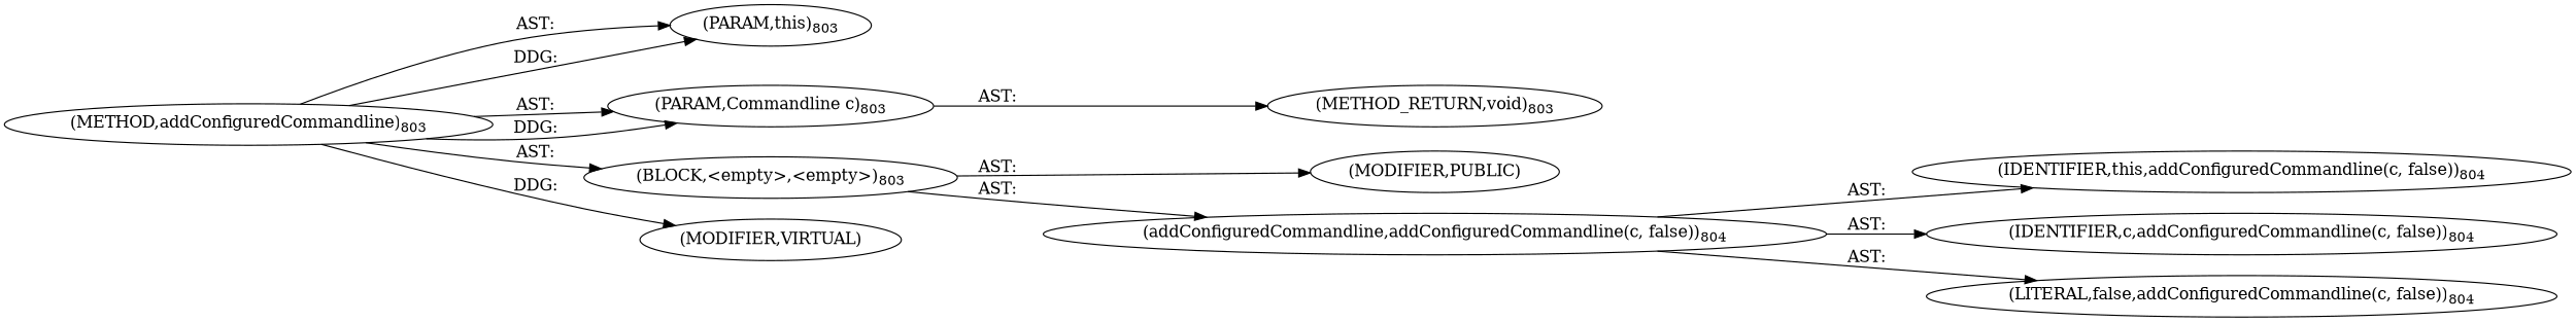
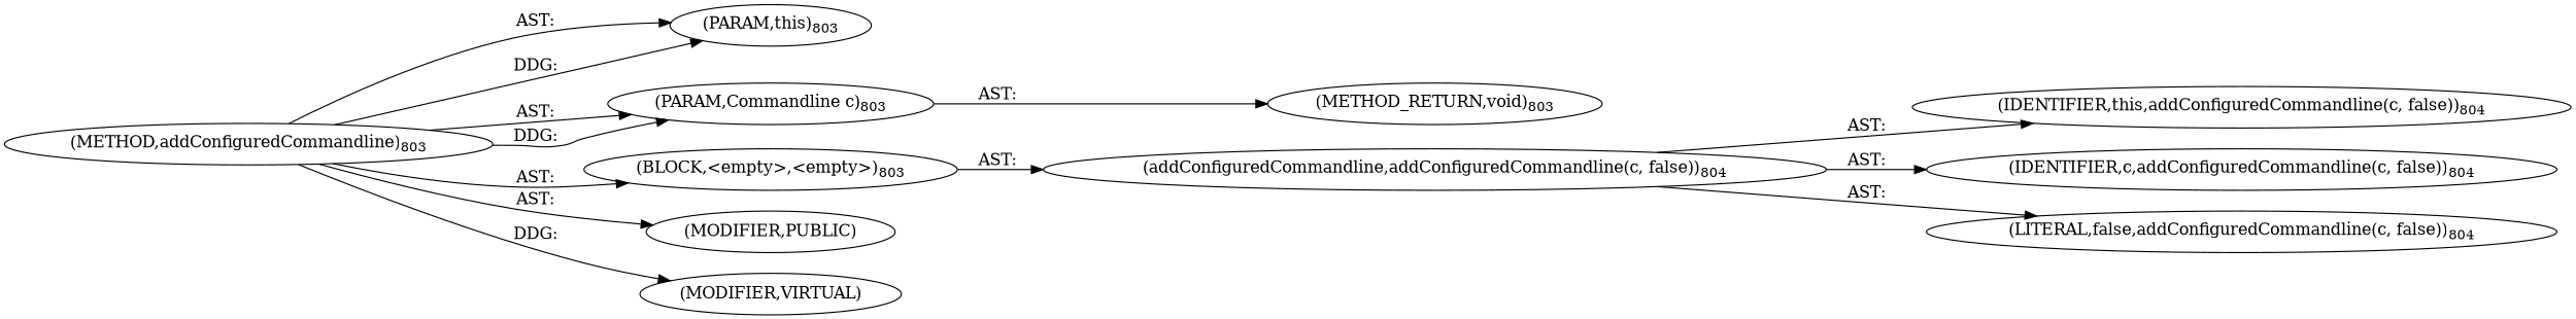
  digraph {
    rankdir=LR
    n1 [label=<(METHOD,addConfiguredCommandline)<SUB>803</SUB>>]
    n2 [label=<(PARAM,this)<SUB>803</SUB>>]
    n3 [label=<(PARAM,Commandline c)<SUB>803</SUB>>]
    n4 [label=<(BLOCK,&lt;empty&gt;,&lt;empty&gt;)<SUB>803</SUB>>]
    n5 [label=<(MODIFIER,PUBLIC)>]
    n6 [label=<(MODIFIER,VIRTUAL)>]
    n7 [label=<(METHOD_RETURN,void)<SUB>803</SUB>>]
    n8 [label=<(addConfiguredCommandline,addConfiguredCommandline(c, false))<SUB>804</SUB>>]
    n9 [label=<(IDENTIFIER,this,addConfiguredCommandline(c, false))<SUB>804</SUB>>]
    n10 [label=<(IDENTIFIER,c,addConfiguredCommandline(c, false))<SUB>804</SUB>>]
    n11 [label=<(LITERAL,false,addConfiguredCommandline(c, false))<SUB>804</SUB>>]
    n1 -> n2 [label="AST: "]
    n1 -> n2 [label="DDG: "]
    n1 -> n3 [label="AST: "]
    n1 -> n3 [label="DDG: "]
    n1 -> n4 [label="AST: "]
-   n4 -> n5 [label="AST: "]
+   n1 -> n5 [label="AST: "]
    n1 -> n6 [label="DDG: "]
    n3 -> n7 [label="AST: "]
    n4 -> n8 [label="AST: "]
    n8 -> n9 [label="AST: "]
    n8 -> n10 [label="AST: "]
    n8 -> n11 [label="AST: "]
  }
